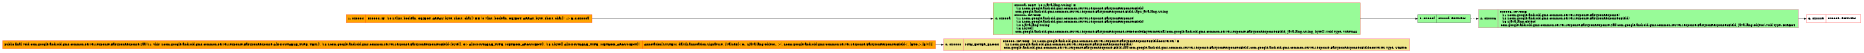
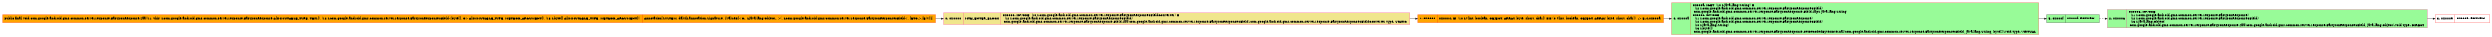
  digraph {
    rankdir=LR
    node [color=red fillcolor=palegreen shape=record style=filled]
    n1 [color=deeppink fillcolor=khaki label="{0\:\ 0x0000|MTH_ENTER_BLOCK\l|0x0000: INVOKE  (r0 I:com.google.android.gms.common.server.response.FastJsonResponse$FieldConverter) = \l  (r2 I:com.google.android.gms.common.server.response.FastJsonResponse$Field)\l com.google.android.gms.common.server.response.FastJsonResponse.Field.zaa(com.google.android.gms.common.server.response.FastJsonResponse$Field):com.google.android.gms.common.server.response.FastJsonResponse$FieldConverter type: STATIC \l}"]
    n2 [fillcolor=orange label="{1\:\ 0x0004|0x0004: IF  (r0 I:?[int, boolean, OBJECT, ARRAY, byte, short, char]) == (0 ?[int, boolean, OBJECT, ARRAY, byte, short, char])  \-\> B:4:0x000a \l}"]
    n3 [label="{4\:\ 0x000a|0x000a: IGET  (r0 I:java.lang.String) = \l  (r2 I:com.google.android.gms.common.server.response.FastJsonResponse$Field)\l com.google.android.gms.common.server.response.FastJsonResponse.Field.zapu java.lang.String \l0x000c: INVOKE  \l  (r1 I:com.google.android.gms.common.server.response.FastJsonResponse)\l  (r2 I:com.google.android.gms.common.server.response.FastJsonResponse$Field)\l  (r0 I:java.lang.String)\l  (r3 I:byte[])\l com.google.android.gms.common.server.response.FastJsonResponse.setDecodedBytesInternal(com.google.android.gms.common.server.response.FastJsonResponse$Field, java.lang.String, byte[]):void type: VIRTUAL \l}"]
    n4 [color=deeppink label="{2\:\ 0x0006|0x0006: INVOKE  \l  (r1 I:com.google.android.gms.common.server.response.FastJsonResponse)\l  (r2 I:com.google.android.gms.common.server.response.FastJsonResponse$Field)\l  (r3 I:java.lang.Object)\l com.google.android.gms.common.server.response.FastJsonResponse.zaa(com.google.android.gms.common.server.response.FastJsonResponse$Field, java.lang.Object):void type: DIRECT \l}"]
    n5 [fillcolor=white label="{3\:\ 0x0009|0x0009: RETURN   \l}"]
    n6 [color=black label="{5\:\ 0x000f|0x000f: RETURN   \l}"]
    n7 [fillcolor=orange label="{public final void com.google.android.gms.common.server.response.FastJsonResponse.zaa((r1 'this' I:com.google.android.gms.common.server.response.FastJsonResponse A[IMMUTABLE_TYPE, THIS]), (r2 I:com.google.android.gms.common.server.response.FastJsonResponse$Field\<byte[], O\> A[IMMUTABLE_TYPE, METHOD_ARGUMENT]), (r3 I:byte[] A[IMMUTABLE_TYPE, METHOD_ARGUMENT]))  | Annotation[SYSTEM, dalvik.annotation.Signature, \{value=[\<O:, Ljava\/lang\/Object;, \>(, Lcom\/google\/android\/gms\/common\/server\/response\/FastJsonResponse$Field\<, [BTO;\>;[B)V]\}]\l}"]
+   n1 -> n2
    n2 -> n3
    n3 -> n6
    n4 -> n5
    n6 -> n4 [style=dashed]
    n7 -> n1
  }
